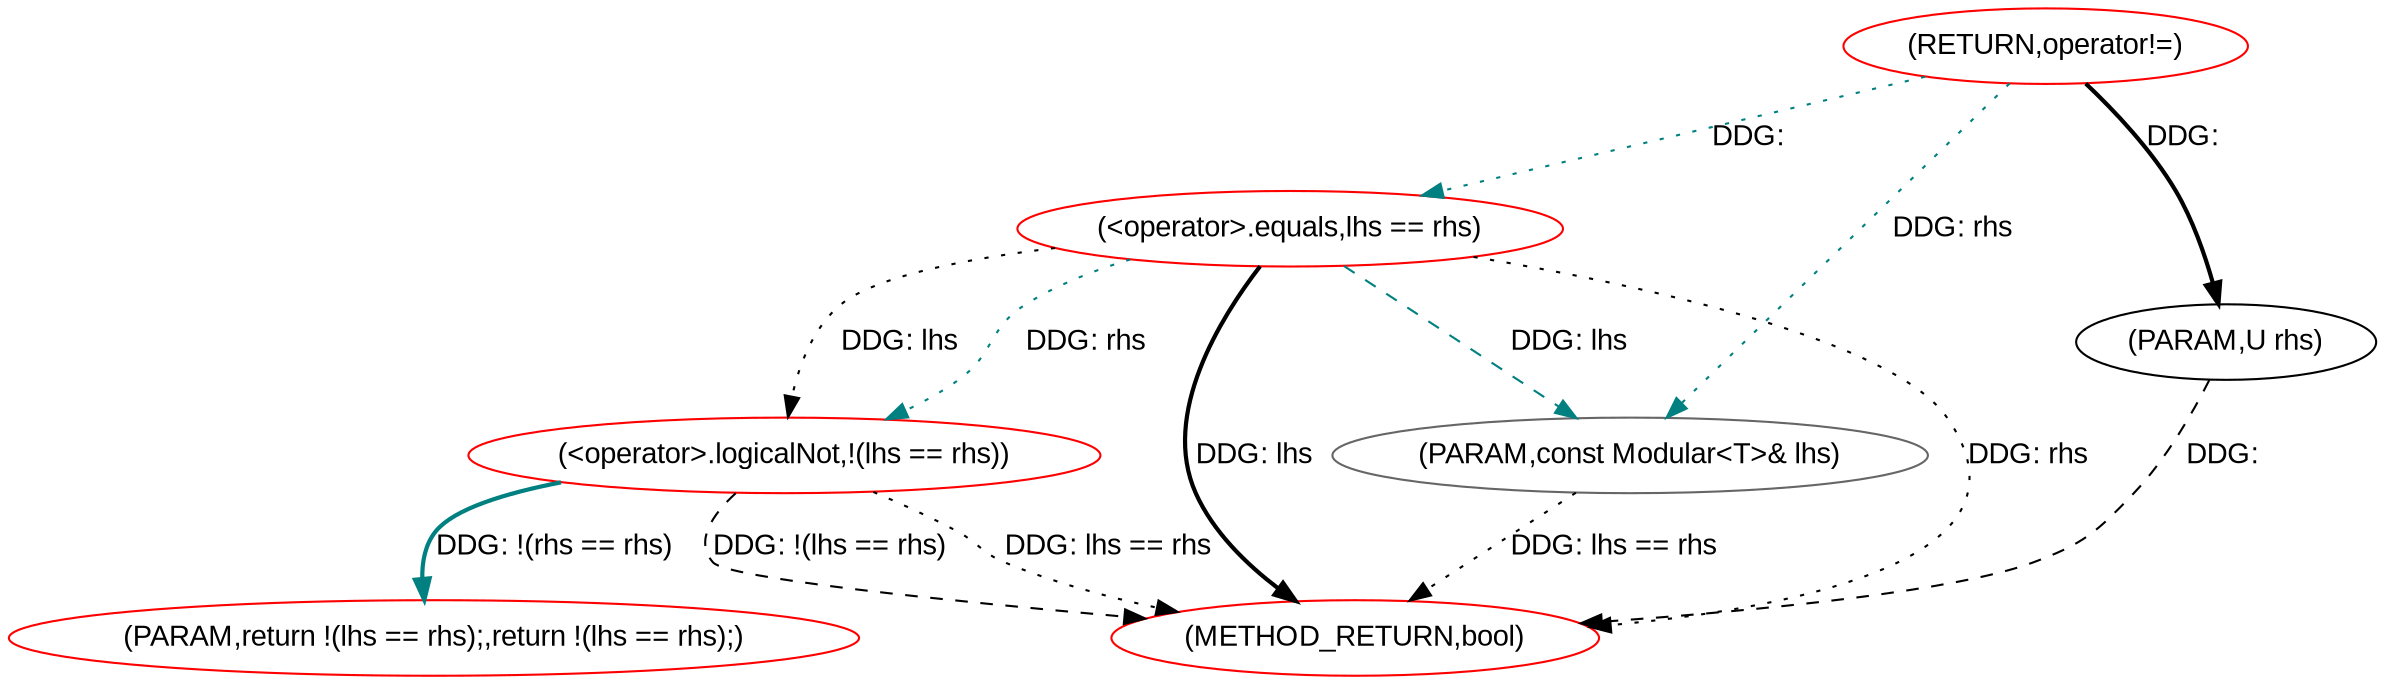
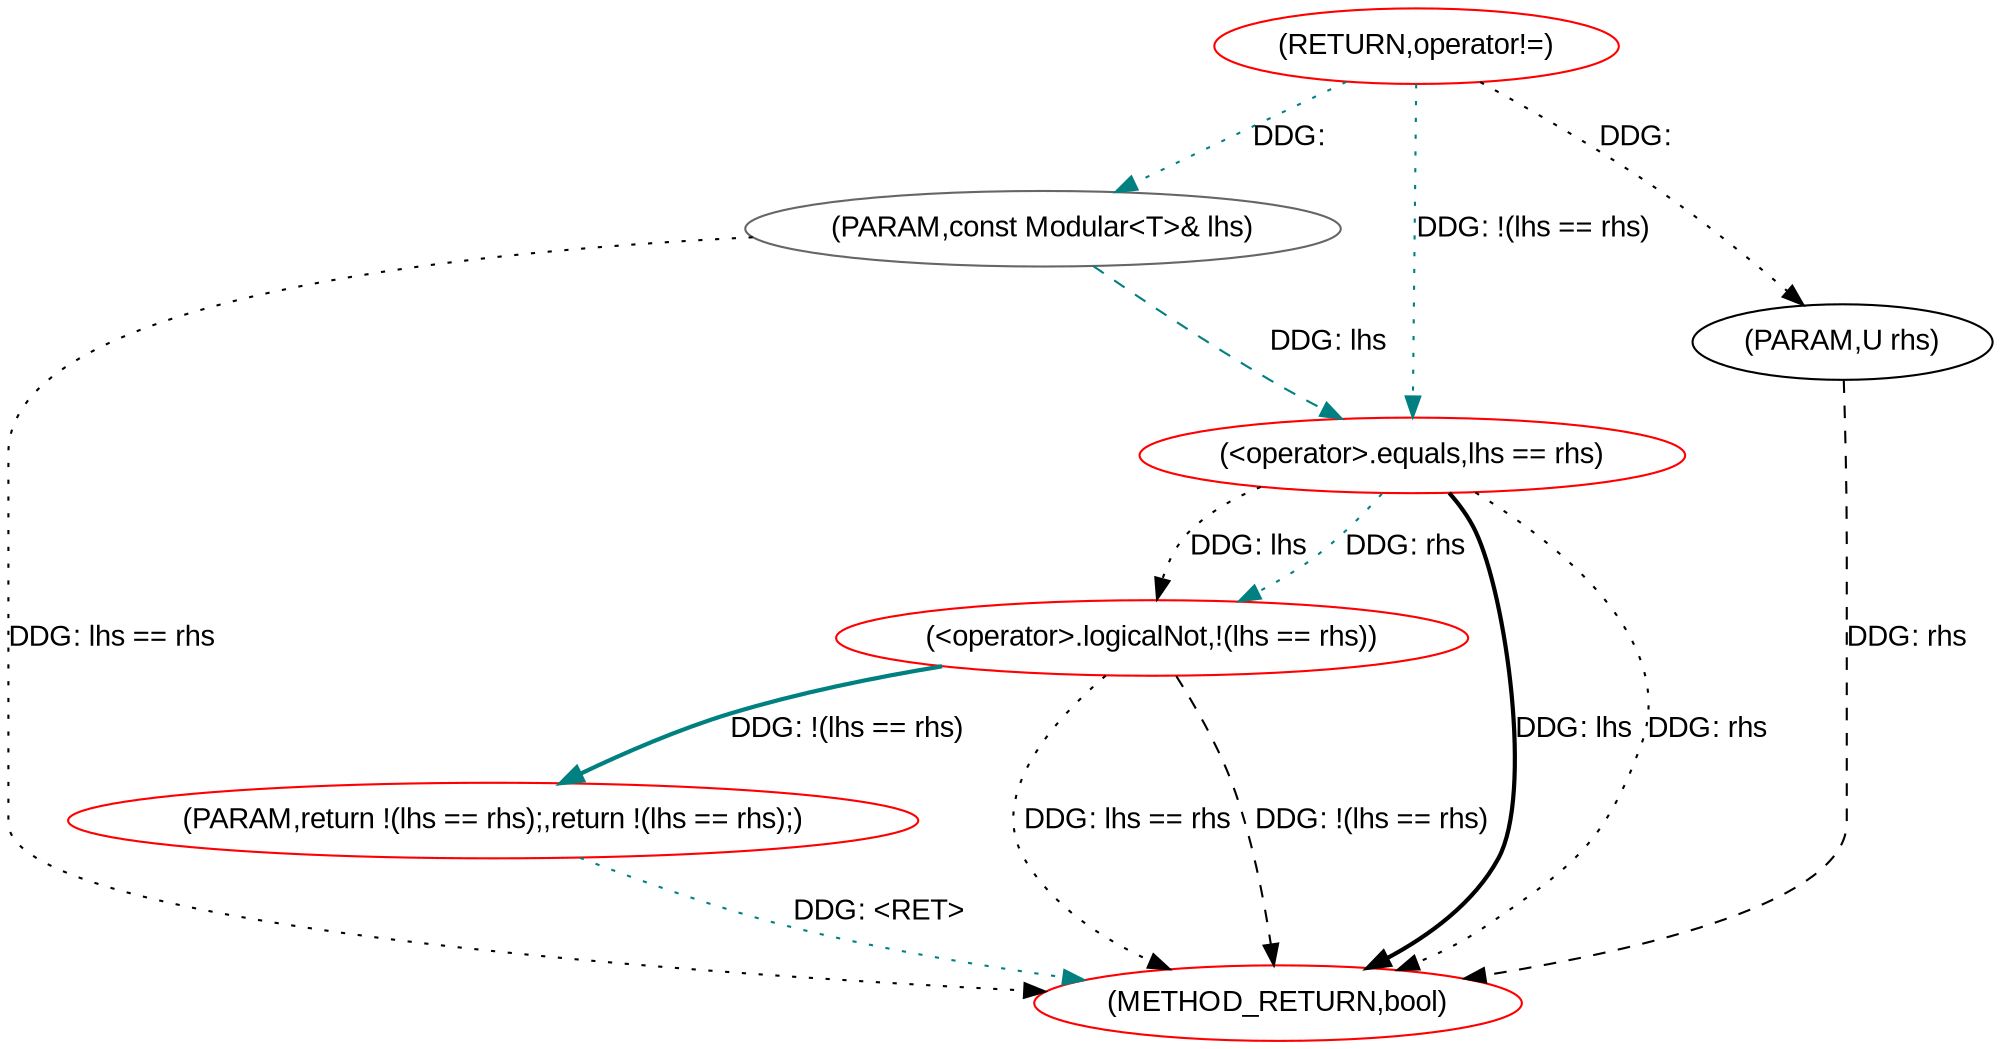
  digraph {
    fontname="Liberation Sans"
    node [color=red fontname="Liberation Sans"]
    edge [color=black fontname="Liberation Sans" style=dotted]
    n1 [label="(RETURN,operator!=)"]
    n2 [color=gray40 label="(PARAM,const Modular<T>& lhs)"]
    n3 [color=black label="(PARAM,U rhs)"]
    n4 [label="(<operator>.equals,lhs == rhs)"]
    n5 [label="(METHOD_RETURN,bool)"]
    n6 [label="(<operator>.logicalNot,!(lhs == rhs))"]
    n7 [label="(PARAM,return !(lhs == rhs);,return !(lhs == rhs);)"]
-   n1 -> n2 [color=teal label="DDG: rhs"]
-   n1 -> n3 [label="DDG: " style=bold]
-   n1 -> n4 [color=teal label="DDG: "]
-   n4 -> n2 [color=teal label="DDG: lhs" style=dashed]
+   n1 -> n2 [color=teal label="DDG: "]
+   n1 -> n3 [label="DDG: "]
+   n1 -> n4 [color=teal label="DDG: !(lhs == rhs)"]
+   n2 -> n4 [color=teal label="DDG: lhs" style=dashed]
    n2 -> n5 [label="DDG: lhs == rhs"]
-   n3 -> n5 [label="DDG: " style=dashed]
+   n3 -> n5 [label="DDG: rhs" style=dashed]
    n4 -> n5 [label="DDG: lhs" style=bold]
    n4 -> n5 [label="DDG: rhs"]
    n4 -> n6 [label="DDG: lhs"]
    n4 -> n6 [color=teal label="DDG: rhs"]
    n6 -> n5 [label="DDG: lhs == rhs"]
    n6 -> n5 [label="DDG: !(lhs == rhs)" style=dashed]
-   n6 -> n7 [color=teal label="DDG: !(rhs == rhs)" style=bold]
+   n6 -> n7 [color=teal label="DDG: !(lhs == rhs)" style=bold]
+   n7 -> n5 [color=teal label="DDG: <RET>"]
  }
